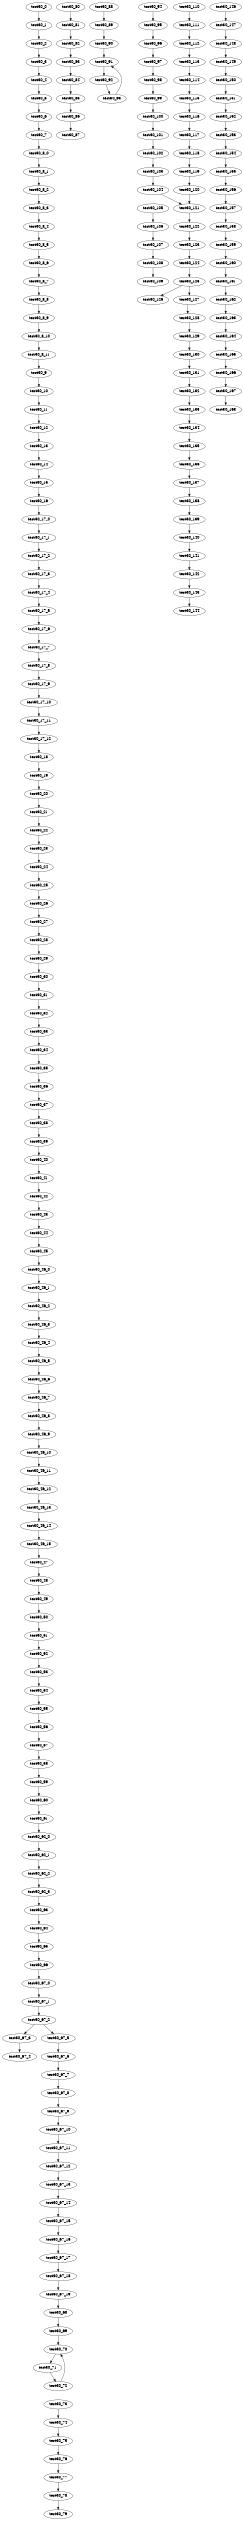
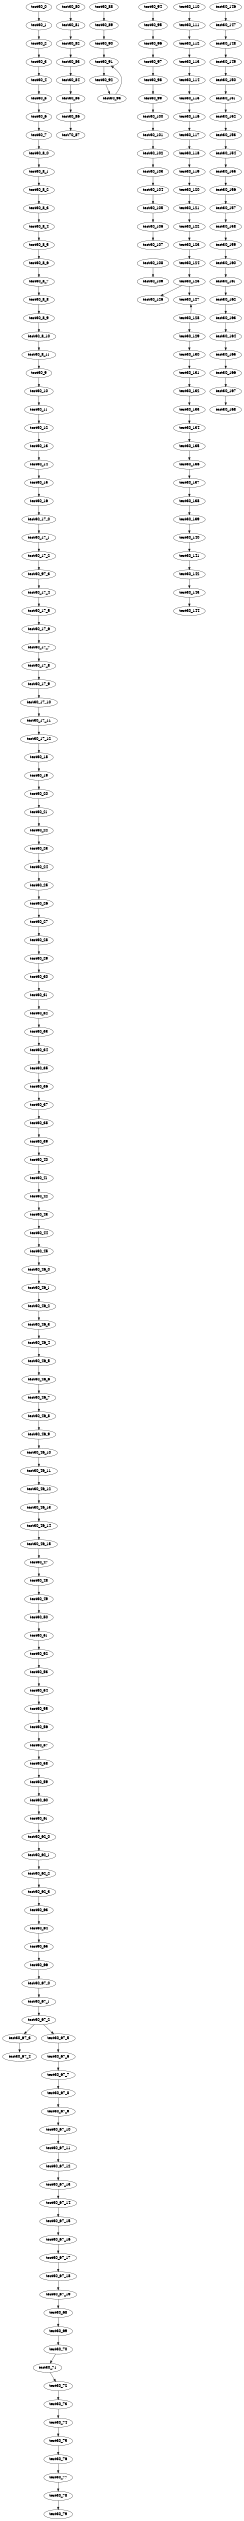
  digraph {
    test30_0
    test30_1
    test30_2
    test30_3
    test30_4
    test30_5
    test30_6
    test30_7
    test30_8_0
    test30_8_1
    test30_8_2
    test30_8_3
    test30_8_4
    test30_8_5
    test30_8_6
    test30_8_7
    test30_8_8
    test30_8_9
    test30_8_10
    test30_8_11
    test30_9
    test30_10
    test30_11
    test30_12
    test30_13
    test30_14
    test30_15
    test30_16
    test30_17_0
    test30_17_1
    test30_17_2
-   test30_17_3
+   test30_17_3 [label=test30_97_3]
    test30_17_4
    test30_17_5
    test30_17_6
    test30_17_7
    test30_17_8
    test30_17_9
    test30_17_10
    test30_17_11
    test30_17_12
    test30_18
    test30_19
    test30_20
    test30_21
    test30_22
    test30_23
    test30_24
    test30_25
    test30_26
    test30_27
    test30_28
    test30_29
    test30_30
    test30_31
    test30_32
    test30_33
    test30_34
    test30_35
    test30_36
    test30_37
    test30_38
    test30_39
    test30_40
    test30_41
    test30_42
    test30_43
    test30_44
    test30_45
    test30_46_0
    test30_46_1
    test30_46_2
    test30_46_3
    test30_46_4
    test30_46_5
    test30_46_6
    test30_46_7
    test30_46_8
    test30_46_9
    test30_46_10
    test30_46_11
    test30_46_12
    test30_46_13
    test30_46_14
    test30_46_15
    test30_47
    test30_48
    test30_49
    test30_50
    test30_51
    test30_52
    test30_53
    test30_54
    test30_55
    test30_56
    test30_57
    test30_58
    test30_59
    test30_60
    test30_61
    test30_62_0
    test30_62_1
    test30_62_2
    test30_62_3
    test30_63
    test30_64
    n107 [label=test90_65]
    test30_66
    test30_67_0
    test30_67_1
    test30_67_2
    test30_67_3
    test30_67_5
    test30_67_4
    test30_67_6
    test30_67_7
    test30_67_8
    test30_67_9
    test30_67_10
    test30_67_11
    test30_67_12
    test30_67_13
    test30_67_14
    test30_67_15
    test30_67_16
    test30_67_17
    test30_67_18
    test30_67_19
    test30_68
    test30_69
    test30_70
    test30_71
    test30_72
    test30_73
    test30_74
    test30_75
    test30_76
    test30_77
    test30_78
    test30_79
    test30_80
    test30_81
    test30_82
    test30_83
    test30_84
    test30_85
    test30_86
-   test30_87
+   test30_87 [label=test70_87]
    test30_88
    test30_89
    test30_90
    test30_91
    test30_92
    test30_93
    test30_94
    test30_95
    test30_96
    test30_97
    test30_98
    test30_99
    test30_100
    test30_101
    test30_102
    test30_103
    test30_104
    test30_105
    test30_106
    test30_107
    test30_108
    test30_109
    test30_110
    test30_111
    test30_112
    test30_113
    test30_114
    test30_115
    test30_116
    test30_117
    test30_118
    test30_119
    test30_120
    test30_121
    test30_122
    test30_123
    test30_124
    test30_125
    test30_126
    test30_127
    test30_128
    test30_129
    test30_130
    test30_131
    test30_132
    test30_133
    test30_134
    test30_135
    test30_136
    test30_137
    test30_138
    test30_139
    test30_140
    test30_141
    test30_142
    test30_143
    test30_144
    test30_146
    test30_147
    test30_148
    test30_149
    test30_150
    test30_151
    test30_152
    test30_153
    test30_154
    test30_155
    test30_156
    test30_157
    test30_158
    test30_159
    test30_160
    test30_161
    test30_162
    test30_163
    test30_164
    test30_165
    test30_166
    test30_167
    test30_168
    test30_0 -> test30_1
    test30_1 -> test30_2
    test30_2 -> test30_3
    test30_3 -> test30_4
    test30_4 -> test30_5
    test30_5 -> test30_6
    test30_6 -> test30_7
    test30_7 -> test30_8_0
    test30_8_0 -> test30_8_1
    test30_8_1 -> test30_8_2
    test30_8_2 -> test30_8_3
    test30_8_3 -> test30_8_4
    test30_8_4 -> test30_8_5
    test30_8_5 -> test30_8_6
    test30_8_6 -> test30_8_7
    test30_8_7 -> test30_8_8
    test30_8_8 -> test30_8_9
    test30_8_9 -> test30_8_10
    test30_8_10 -> test30_8_11
    test30_8_11 -> test30_9
    test30_9 -> test30_10
    test30_10 -> test30_11
    test30_11 -> test30_12
    test30_12 -> test30_13
    test30_13 -> test30_14
    test30_14 -> test30_15
    test30_15 -> test30_16
    test30_16 -> test30_17_0
    test30_17_0 -> test30_17_1
    test30_17_1 -> test30_17_2
    test30_17_2 -> test30_17_3
    test30_17_3 -> test30_17_4
    test30_17_4 -> test30_17_5
    test30_17_5 -> test30_17_6
    test30_17_6 -> test30_17_7
    test30_17_7 -> test30_17_8
    test30_17_8 -> test30_17_9
    test30_17_9 -> test30_17_10
    test30_17_10 -> test30_17_11
    test30_17_11 -> test30_17_12
    test30_17_12 -> test30_18
    test30_18 -> test30_19
    test30_19 -> test30_20
    test30_20 -> test30_21
    test30_21 -> test30_22
    test30_22 -> test30_23
    test30_23 -> test30_24
    test30_24 -> test30_25
    test30_25 -> test30_26
    test30_26 -> test30_27
    test30_27 -> test30_28
    test30_28 -> test30_29
    test30_29 -> test30_30
    test30_30 -> test30_31
    test30_31 -> test30_32
    test30_32 -> test30_33
    test30_33 -> test30_34
    test30_34 -> test30_35
    test30_35 -> test30_36
    test30_36 -> test30_37
    test30_37 -> test30_38
    test30_38 -> test30_39
    test30_39 -> test30_40
    test30_40 -> test30_41
    test30_41 -> test30_42
    test30_42 -> test30_43
    test30_43 -> test30_44
    test30_44 -> test30_45
    test30_45 -> test30_46_0
    test30_46_0 -> test30_46_1
    test30_46_1 -> test30_46_2
    test30_46_2 -> test30_46_3
    test30_46_3 -> test30_46_4
    test30_46_4 -> test30_46_5
    test30_46_5 -> test30_46_6
    test30_46_6 -> test30_46_7
    test30_46_7 -> test30_46_8
    test30_46_8 -> test30_46_9
    test30_46_9 -> test30_46_10
    test30_46_10 -> test30_46_11
    test30_46_11 -> test30_46_12
    test30_46_12 -> test30_46_13
    test30_46_13 -> test30_46_14
    test30_46_14 -> test30_46_15
    test30_46_15 -> test30_47
    test30_47 -> test30_48
    test30_48 -> test30_49
    test30_49 -> test30_50
    test30_50 -> test30_51
    test30_51 -> test30_52
    test30_52 -> test30_53
    test30_53 -> test30_54
    test30_54 -> test30_55
    test30_55 -> test30_56
    test30_56 -> test30_57
    test30_57 -> test30_58
    test30_58 -> test30_59
    test30_59 -> test30_60
    test30_60 -> test30_61
    test30_61 -> test30_62_0
    test30_62_0 -> test30_62_1
    test30_62_1 -> test30_62_2
    test30_62_2 -> test30_62_3
    test30_62_3 -> test30_63
    test30_63 -> test30_64
    test30_64 -> n107
    n107 -> test30_66
    test30_66 -> test30_67_0
    test30_67_0 -> test30_67_1
    test30_67_1 -> test30_67_2
    test30_67_2 -> test30_67_3
    test30_67_2 -> test30_67_5
    test30_67_3 -> test30_67_4
    test30_67_5 -> test30_67_6
    test30_67_6 -> test30_67_7
    test30_67_7 -> test30_67_8
    test30_67_8 -> test30_67_9
    test30_67_9 -> test30_67_10
    test30_67_10 -> test30_67_11
    test30_67_11 -> test30_67_12
    test30_67_12 -> test30_67_13
    test30_67_13 -> test30_67_14
    test30_67_14 -> test30_67_15
    test30_67_15 -> test30_67_16
    test30_67_16 -> test30_67_17
    test30_67_17 -> test30_67_18
    test30_67_18 -> test30_67_19
    test30_67_19 -> test30_68
    test30_68 -> test30_69
    test30_69 -> test30_70
    test30_70 -> test30_71
    test30_71 -> test30_72
-   test30_72 -> test30_70
+   test30_72 -> test30_73
    test30_73 -> test30_74
    test30_74 -> test30_75
    test30_75 -> test30_76
    test30_76 -> test30_77
    test30_77 -> test30_78
    test30_78 -> test30_79
    test30_80 -> test30_81
    test30_81 -> test30_82
    test30_82 -> test30_83
    test30_83 -> test30_84
    test30_84 -> test30_85
    test30_85 -> test30_86
    test30_86 -> test30_87
    test30_88 -> test30_89
    test30_89 -> test30_90
    test30_90 -> test30_91
    test30_91 -> test30_92
    test30_92 -> test30_93
    test30_93 -> test30_91
    test30_94 -> test30_95
    test30_95 -> test30_96
    test30_96 -> test30_97
    test30_97 -> test30_98
    test30_98 -> test30_99
    test30_99 -> test30_100
    test30_100 -> test30_101
    test30_101 -> test30_102
    test30_102 -> test30_103
    test30_103 -> test30_104
-   test30_104 -> test30_121
+   test30_104 -> test30_105
    test30_105 -> test30_106
    test30_106 -> test30_107
-   test30_107 -> test30_108
    test30_108 -> test30_109
    test30_110 -> test30_111
    test30_111 -> test30_112
    test30_112 -> test30_113
    test30_113 -> test30_114
    test30_114 -> test30_115
    test30_115 -> test30_116
    test30_116 -> test30_117
    test30_117 -> test30_118
    test30_118 -> test30_119
    test30_119 -> test30_120
    test30_120 -> test30_121
    test30_121 -> test30_122
    test30_122 -> test30_123
    test30_123 -> test30_124
    test30_124 -> test30_125
    test30_125 -> test30_126
    test30_125 -> test30_127
-   test30_127 -> test30_128
+   test30_128 -> test30_127
    test30_128 -> test30_129
    test30_129 -> test30_130
    test30_130 -> test30_131
    test30_131 -> test30_132
    test30_132 -> test30_133
    test30_133 -> test30_134
    test30_134 -> test30_135
    test30_135 -> test30_136
    test30_136 -> test30_137
    test30_137 -> test30_138
    test30_138 -> test30_139
    test30_139 -> test30_140
    test30_140 -> test30_141
    test30_141 -> test30_142
    test30_142 -> test30_143
    test30_143 -> test30_144
    test30_146 -> test30_147
    test30_147 -> test30_148
    test30_148 -> test30_149
    test30_149 -> test30_150
    test30_150 -> test30_151
    test30_151 -> test30_152
    test30_152 -> test30_153
    test30_153 -> test30_154
    test30_154 -> test30_155
    test30_155 -> test30_156
    test30_156 -> test30_157
    test30_157 -> test30_158
    test30_158 -> test30_159
    test30_159 -> test30_160
    test30_160 -> test30_161
    test30_161 -> test30_162
    test30_162 -> test30_163
    test30_163 -> test30_164
    test30_164 -> test30_165
    test30_165 -> test30_166
    test30_166 -> test30_167
    test30_167 -> test30_168
  }
